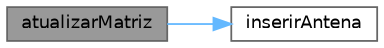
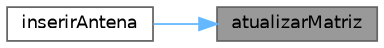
  digraph {
    rankdir=LR
    node [fontname=Helvetica fontsize=10 shape=box style=filled]
    n1 [color=gray40 fillcolor=grey60 fontcolor=black height=0.2 label=atualizarMatriz width=0.4]
    n2 [color=grey40 fillcolor=white height=0.2 label=inserirAntena width=0.4]
-   n1 -> n2 [color=steelblue1 fontname=Helvetica fontsize=10 labelfontname=Helvetica labelfontsize=10 style=solid]
+   n2 -> n1 [color=steelblue1 fontname=Helvetica fontsize=10 labelfontname=Helvetica labelfontsize=10 style=solid]
  }
